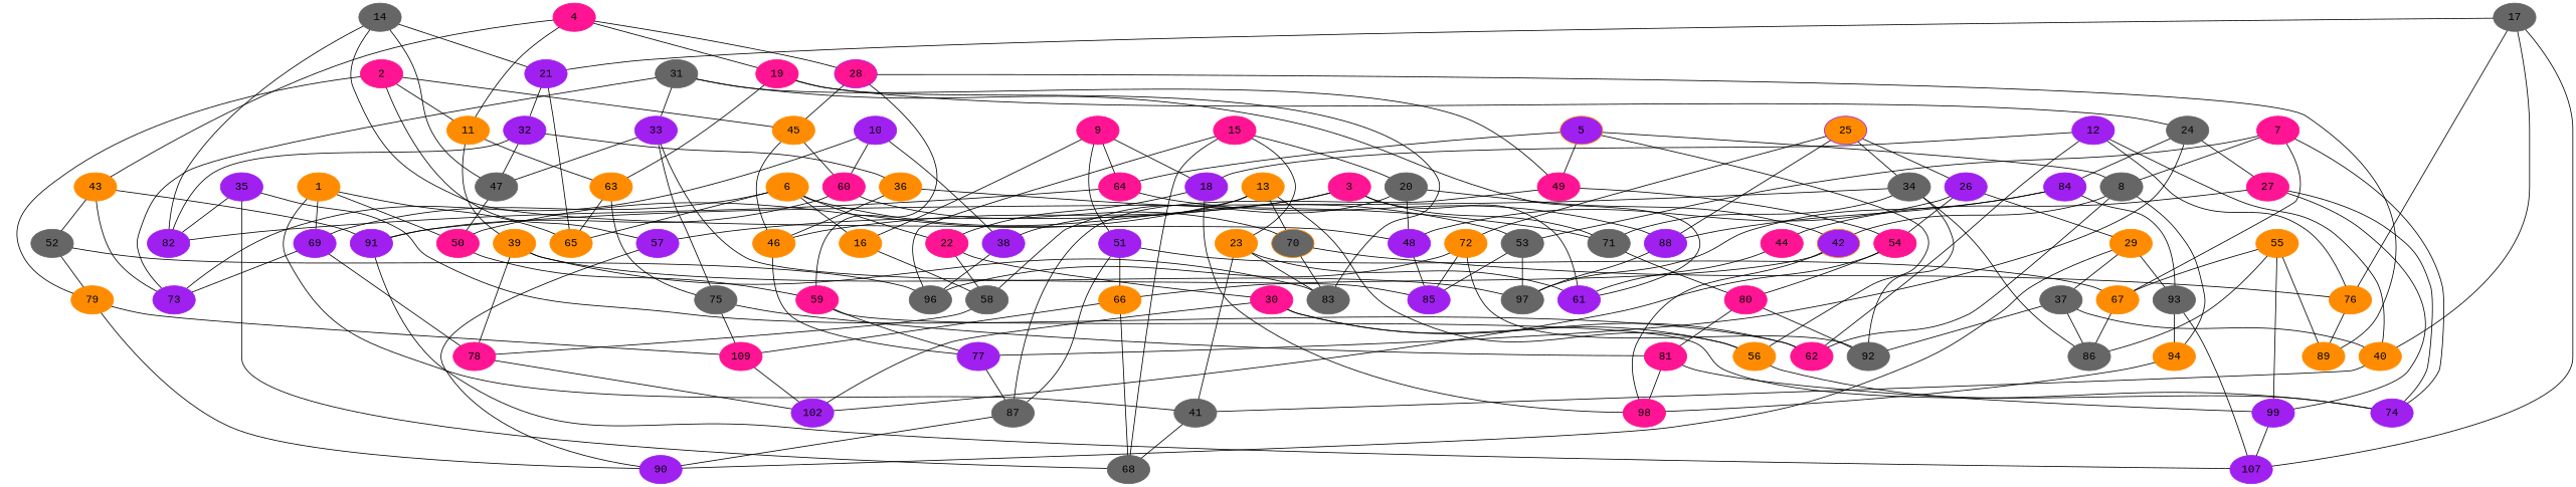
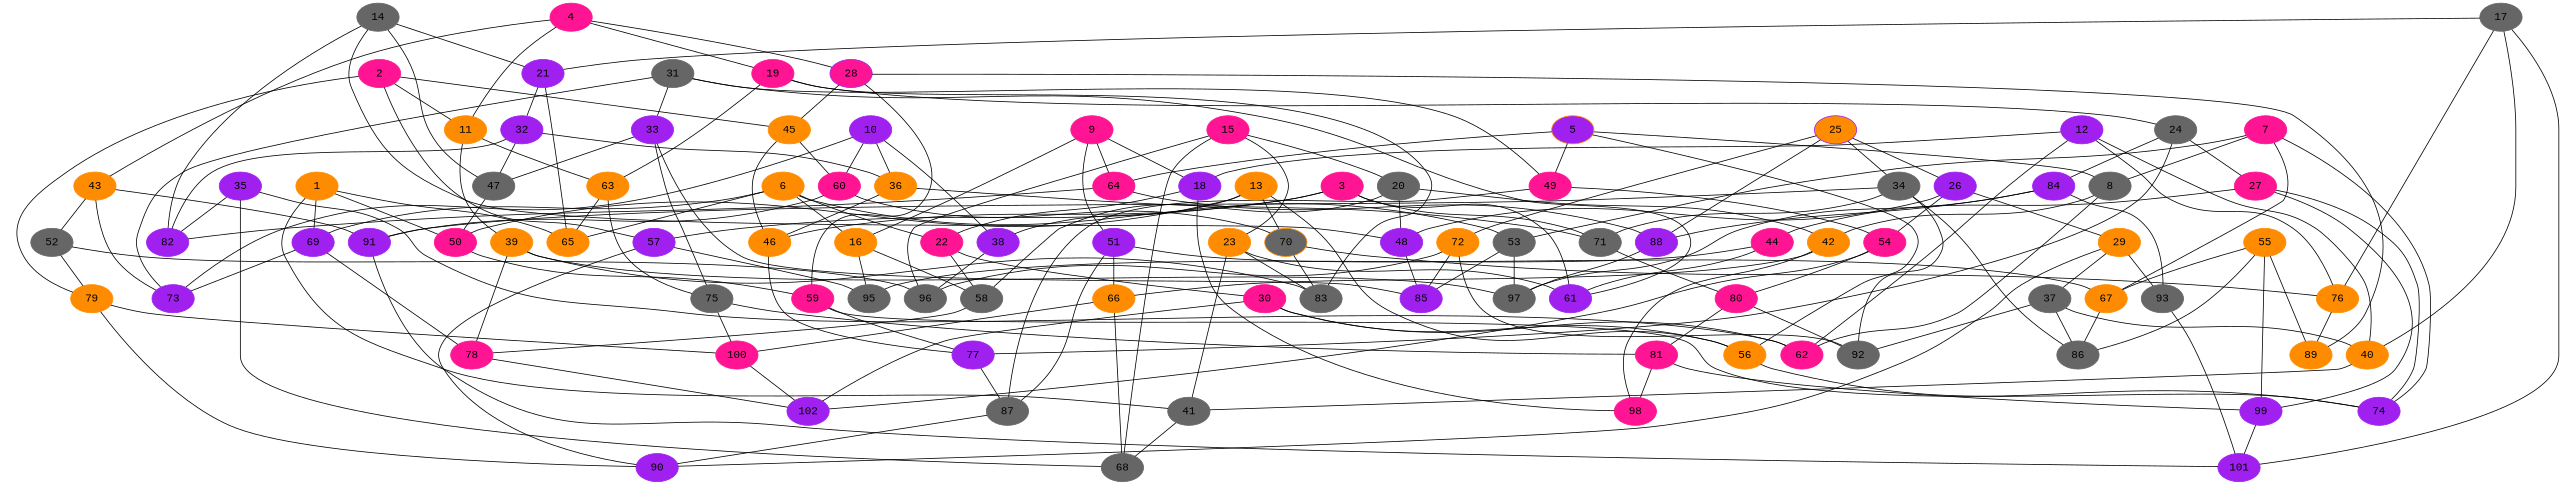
  graph {
    fontname="Liberation Mono"
    node [color=purple fontname="Liberation Mono" style=filled]
    edge [fontname="Liberation Mono"]
    1 [color=darkorange]
    41 [color=gray40]
    50 [color=deeppink]
    65 [color=darkorange]
    69
    68 [color=gray40]
    59 [color=deeppink]
    73
    78 [color=deeppink]
    2 [color=deeppink]
    11 [color=darkorange]
    45 [color=darkorange]
    57
    79 [color=darkorange]
    39 [color=darkorange]
    63 [color=darkorange]
    46 [color=darkorange]
    60 [color=deeppink]
+   95 [color=gray40]
    90
-   100 [color=deeppink label=109]
+   100 [color=deeppink]
    3 [color=deeppink]
    61
    71 [color=gray40]
    77
    80 [color=deeppink]
    4 [color=deeppink]
    19 [color=deeppink]
    28 [fillcolor=deeppink]
    43 [color=darkorange]
    24 [color=gray40]
    83 [color=gray40]
    89 [color=darkorange]
    91
    52 [color=gray40]
    5 [color=darkorange fillcolor=purple]
    8 [color=gray40]
    49 [color=deeppink]
    56 [color=darkorange]
    64 [color=deeppink]
-   42 [color=darkorange fillcolor=purple]
+   42 [color=darkorange]
    62 [color=deeppink]
-   94 [color=darkorange]
    54 [color=deeppink]
    87 [color=gray40]
    74
    82
    88
    6 [color=darkorange]
    16 [color=darkorange]
    22 [color=deeppink]
    53 [color=gray40]
    58 [color=gray40]
    30 [color=deeppink]
    7 [color=deeppink]
    67 [color=darkorange]
    35
    85
    97 [color=gray40]
    86 [color=gray40]
    98 [color=deeppink]
    66 [color=darkorange]
    9 [color=deeppink]
    18
    51
    36 [color=darkorange]
    10
    38
    96 [color=gray40]
    70 [color=darkorange fillcolor=gray40]
    75 [color=gray40]
    12
    40 [color=darkorange]
    76 [color=darkorange]
    13 [color=darkorange]
    14 [color=gray40]
    21
    47 [color=gray40]
    48
    32
    15 [color=deeppink]
    20 [color=gray40]
    23 [color=darkorange]
    17 [color=gray40]
-   101 [label=107]
+   101
    27 [color=deeppink]
    84
    102
    44 [color=deeppink]
    99
    93 [color=gray40]
    25 [fillcolor=darkorange]
    26
    34 [color=gray40]
    72 [color=darkorange]
    29 [color=darkorange]
    92 [color=gray40]
    37 [color=gray40]
    31 [color=gray40]
    33
    81 [color=deeppink]
    55 [color=darkorange]
    1 -- 41
    1 -- 50
    1 -- 65
    1 -- 69
    41 -- 68
    50 -- 59
    69 -- 73
    69 -- 78
    59 -- 77
    59 -- 74
    78 -- 102
    2 -- 11
    2 -- 45
    2 -- 57
    2 -- 79
    11 -- 39
    11 -- 63
    45 -- 46
    45 -- 60
+   57 -- 95
    57 -- 90
    79 -- 90
    79 -- 100
    39 -- 78
    39 -- 83
    39 -- 97
    63 -- 65
    63 -- 75
    46 -- 77
    60 -- 91
    60 -- 70
    100 -- 102
    3 -- 57
    3 -- 46
    3 -- 61
    3 -- 71
    71 -- 80
    77 -- 87
    80 -- 92
    80 -- 81
    4 -- 11
    4 -- 19
    4 -- 28
    4 -- 43
    19 -- 63
    19 -- 24
    19 -- 83
    28 -- 59
    28 -- 45
    28 -- 89
    43 -- 73
    43 -- 91
    43 -- 52
    24 -- 77
    24 -- 27
    24 -- 84
    91 -- 101
    52 -- 79
    52 -- 96
    5 -- 8
    5 -- 49
    5 -- 56
    5 -- 64
    8 -- 42
    8 -- 62
-   8 -- 94
    49 -- 54
    49 -- 87
    56 -- 74
    64 -- 82
    64 -- 88
    42 -- 98
    42 -- 66
-   94 -- 98
    54 -- 80
    54 -- 102
    87 -- 90
    88 -- 97
    6 -- 65
    6 -- 69
    6 -- 16
    6 -- 22
    6 -- 53
+   16 -- 95
    16 -- 58
    22 -- 58
    22 -- 30
    53 -- 85
    53 -- 97
    58 -- 78
    30 -- 56
    30 -- 62
    30 -- 102
    7 -- 8
    7 -- 74
    7 -- 53
    7 -- 67
    67 -- 86
    35 -- 68
    35 -- 62
    35 -- 82
    66 -- 68
    66 -- 100
    9 -- 64
    9 -- 16
    9 -- 18
    9 -- 51
    18 -- 22
    18 -- 98
    51 -- 87
    51 -- 67
    51 -- 66
    36 -- 46
    36 -- 71
    10 -- 73
    10 -- 60
+   10 -- 36
    10 -- 38
    38 -- 96
    70 -- 83
    70 -- 76
    75 -- 100
    75 -- 81
    12 -- 62
    12 -- 18
    12 -- 40
    12 -- 76
    40 -- 41
    76 -- 89
    13 -- 50
    13 -- 56
    13 -- 38
    13 -- 70
    14 -- 82
    14 -- 21
    14 -- 47
    14 -- 48
    21 -- 65
    21 -- 32
    47 -- 50
    48 -- 85
    32 -- 82
    32 -- 36
    32 -- 47
    15 -- 68
    15 -- 96
    15 -- 20
    15 -- 23
    20 -- 42
    20 -- 58
    20 -- 48
    23 -- 41
    23 -- 61
    23 -- 83
    17 -- 40
    17 -- 76
    17 -- 21
    17 -- 101
    27 -- 74
    27 -- 44
    27 -- 99
    84 -- 88
    84 -- 97
    84 -- 93
+   44 -- 95
    44 -- 61
    99 -- 101
-   93 -- 94
    93 -- 101
    25 -- 88
    25 -- 26
    25 -- 34
    25 -- 72
    26 -- 54
    26 -- 48
    26 -- 29
    34 -- 71
    34 -- 91
    34 -- 86
    34 -- 92
    72 -- 85
    72 -- 96
    72 -- 92
    29 -- 90
    29 -- 93
    29 -- 37
    37 -- 86
    37 -- 40
    37 -- 92
    31 -- 73
    31 -- 61
    31 -- 49
    31 -- 33
    33 -- 85
    33 -- 75
    33 -- 47
    81 -- 98
    81 -- 99
    55 -- 89
    55 -- 67
    55 -- 86
    55 -- 99
  }
